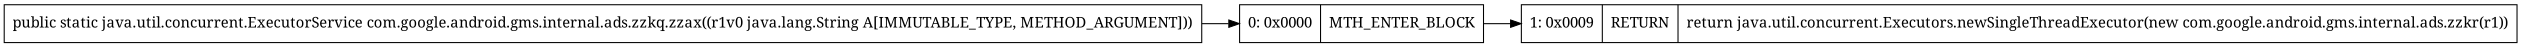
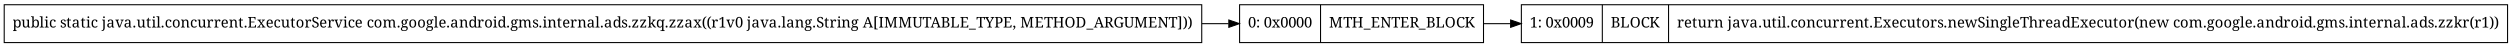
  digraph {
    rankdir=LR
    fontname="Noto Serif"
    node [shape=record fontname="Noto Serif"]
    edge [fontname="Noto Serif"]
    n1 [label="{0\:\ 0x0000|MTH_ENTER_BLOCK\l}"]
-   n2 [label="{1\:\ 0x0009|RETURN\l|return java.util.concurrent.Executors.newSingleThreadExecutor(new com.google.android.gms.internal.ads.zzkr(r1))\l}"]
+   n2 [label="{1\:\ 0x0009|BLOCK\l|return java.util.concurrent.Executors.newSingleThreadExecutor(new com.google.android.gms.internal.ads.zzkr(r1))\l}"]
    n3 [label="{public static java.util.concurrent.ExecutorService com.google.android.gms.internal.ads.zzkq.zzax((r1v0 java.lang.String A[IMMUTABLE_TYPE, METHOD_ARGUMENT])) }"]
    n1 -> n2
    n3 -> n1
  }
